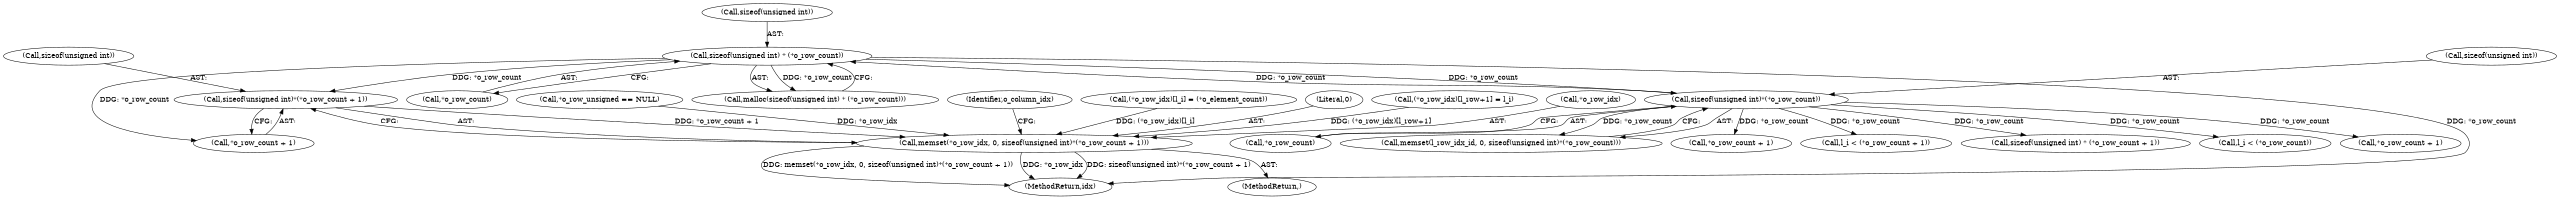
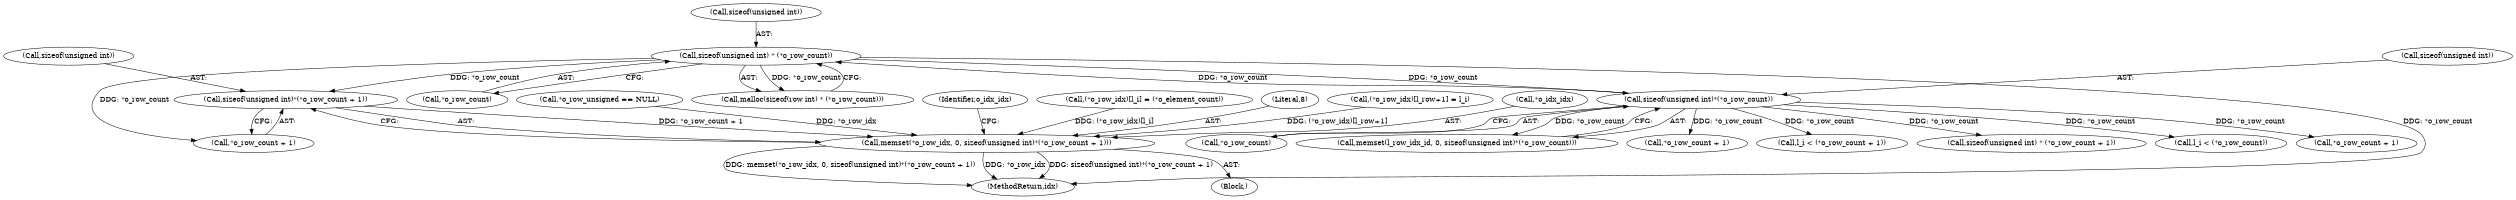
  digraph {
    n1 [label="(Call,sizeof(unsigned int)*(*o_row_count + 1))"]
    n2 [label="(Call,memset(*o_row_idx, 0, sizeof(unsigned int)*(*o_row_count + 1)))"]
    n3 [label="(Call,*o_row_count + 1)"]
    n4 [label="(MethodReturn,idx)"]
-   n5 [label="(MethodReturn,)"]
+   n5 [label="(Block,)"]
    n6 [label="(Call,sizeof(unsigned int) * (*o_row_count))"]
    n7 [label="(Call,sizeof(unsigned int)*(*o_row_count))"]
    n8 [label="(Call,*o_row_count)"]
-   n9 [label="(Call,malloc(sizeof(unsigned int) * (*o_row_count)))"]
+   n9 [label="(Call,malloc(sizeof(row int) * (*o_row_count)))"]
    n10 [label="(Call,sizeof(unsigned int) * (*o_row_count + 1))"]
    n11 [label="(Call,l_i < (*o_row_count))"]
    n12 [label="(Call,*o_row_count + 1)"]
    n13 [label="(Call,*o_row_count)"]
    n14 [label="(Call,memset(l_row_idx_id, 0, sizeof(unsigned int)*(*o_row_count)))"]
    n15 [label="(Call,*o_row_count + 1)"]
    n16 [label="(Call,l_i < (*o_row_count + 1))"]
    n17 [label="(Call,sizeof(unsigned int))"]
    n18 [label="(Call,*o_row_unsigned == NULL)"]
    n19 [label="(Call,sizeof(unsigned int))"]
-   n20 [label="(Identifier,o_column_idx)"]
+   n20 [label="(Identifier,o_idx_idx)"]
    n21 [label="(Call,sizeof(unsigned int))"]
    n22 [label="(Call,(*o_row_idx)[l_i] = (*o_element_count))"]
-   n23 [label="(Literal,0)"]
+   n23 [label="(Literal,8)"]
    n24 [label="(Call,(*o_row_idx)[l_row+1] = l_i)"]
-   n25 [label="(Call,*o_row_idx)"]
+   n25 [label="(Call,*o_idx_idx)"]
    n1 -> n2 [label="AST: "]
    n1 -> n2 [label="DDG: *o_row_count + 1"]
    n1 -> n3 [label="CFG: "]
    n2 -> n1 [label="CFG: "]
    n2 -> n4 [label="DDG: sizeof(unsigned int)*(*o_row_count + 1)"]
    n2 -> n4 [label="DDG: memset(*o_row_idx, 0, sizeof(unsigned int)*(*o_row_count + 1))"]
    n2 -> n4 [label="DDG: *o_row_idx"]
    n2 -> n5 [label="AST: "]
    n3 -> n1 [label="AST: "]
    n6 -> n1 [label="DDG: *o_row_count"]
    n6 -> n3 [label="DDG: *o_row_count"]
    n6 -> n4 [label="DDG: *o_row_count"]
    n6 -> n7 [label="DDG: *o_row_count"]
    n6 -> n8 [label="CFG: "]
    n6 -> n9 [label="AST: "]
    n6 -> n9 [label="DDG: *o_row_count"]
    n7 -> n6 [label="DDG: *o_row_count"]
    n7 -> n10 [label="DDG: *o_row_count"]
    n7 -> n11 [label="DDG: *o_row_count"]
    n7 -> n12 [label="DDG: *o_row_count"]
    n7 -> n13 [label="CFG: "]
    n7 -> n14 [label="AST: "]
    n7 -> n14 [label="DDG: *o_row_count"]
    n7 -> n15 [label="DDG: *o_row_count"]
    n7 -> n16 [label="DDG: *o_row_count"]
    n8 -> n6 [label="AST: "]
    n9 -> n6 [label="CFG: "]
    n13 -> n7 [label="AST: "]
    n14 -> n7 [label="CFG: "]
    n17 -> n1 [label="AST: "]
    n18 -> n2 [label="DDG: *o_row_idx"]
    n19 -> n6 [label="AST: "]
    n20 -> n2 [label="CFG: "]
    n21 -> n7 [label="AST: "]
    n22 -> n2 [label="DDG: (*o_row_idx)[l_i]"]
    n23 -> n2 [label="AST: "]
    n24 -> n2 [label="DDG: (*o_row_idx)[l_row+1]"]
    n25 -> n2 [label="AST: "]
  }
